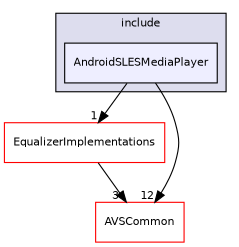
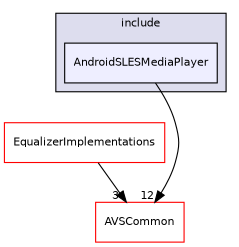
  digraph {
    compound=true
    node [fillcolor=white fontname=Helvetica fontsize=10 shape=box style=filled color=red]
    edge [labeldistance=1.5 labelfontname=Helvetica labelfontsize=10]
    n1 [fillcolor="#eeeeff" label=AndroidSLESMediaPlayer pencolor=black color=""]
    n2 [label=EqualizerImplementations]
    n3 [label=AVSCommon]
    subgraph cluster_1 {
      bgcolor="#ddddee"
      fontname=Helvetica
      fontsize=10
      label=include
      pencolor=black
      n1
    }
-   n1 -> n2 [headlabel=1]
    n1 -> n3 [headlabel=12]
    n2 -> n3 [headlabel=34]
  }
